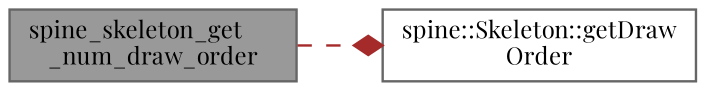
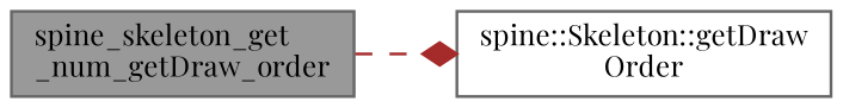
  digraph {
    rankdir=LR
    fontname="Playfair Display"
    node [fontname="Playfair Display" fontsize=10 shape=box style=filled]
-   n1 [color=gray40 fillcolor=grey60 fontcolor=black height=0.2 label="spine_skeleton_get\l_num_draw_order" width=0.4]
+   n1 [color=gray40 fillcolor=grey60 fontcolor=black height=0.2 label="spine_skeleton_get\l_num_getDraw_order" width=0.4]
    n2 [color=grey40 fillcolor=white height=0.2 label="spine::Skeleton::getDraw\lOrder" width=0.4]
    n1 -> n2 [color=brown fontname="Playfair Display" fontsize=10 labelfontname=Helvetica labelfontsize=10 style=dashed arrowhead=diamond]
  }
